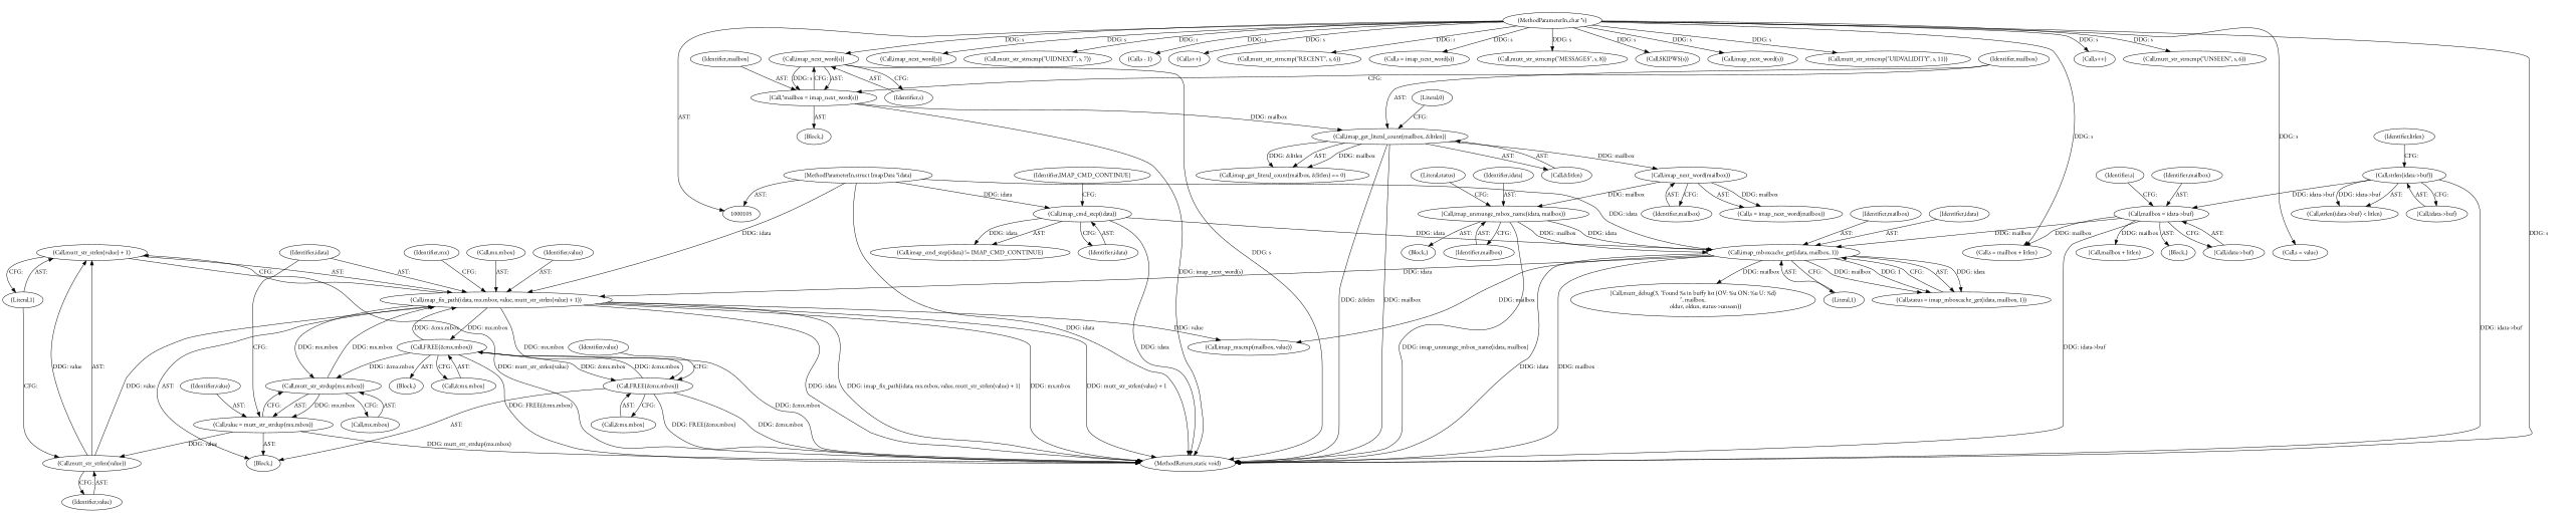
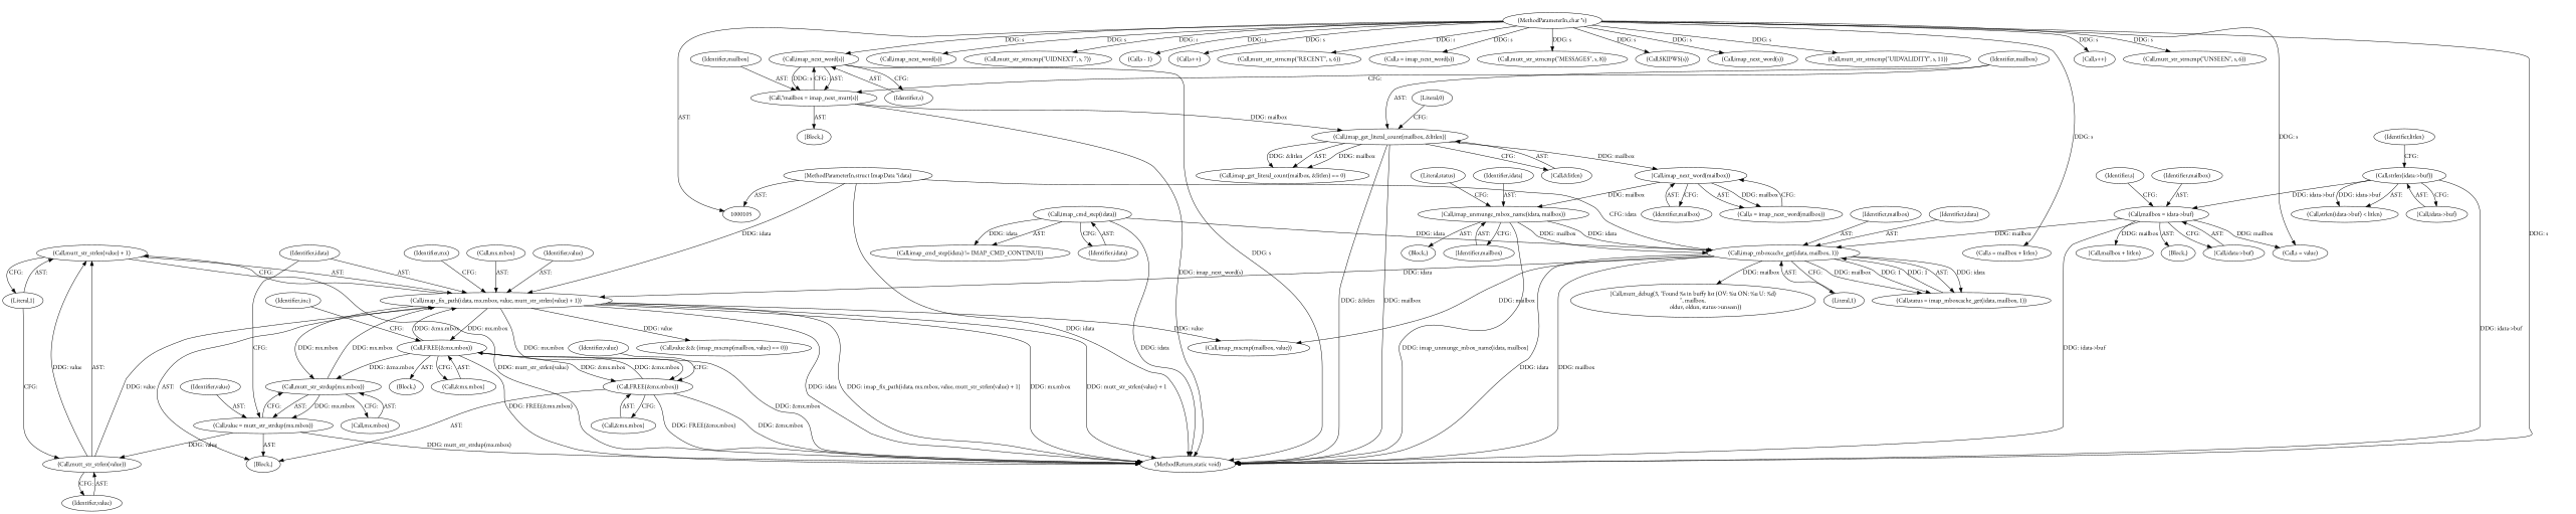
  digraph {
    fontname="EB Garamond"
    node [fontname="EB Garamond"]
    edge [fontname="EB Garamond"]
    n1 [label="(Call,mutt_str_strlen(value) + 1)"]
    n2 [label="(Call,imap_fix_path(idata, mx.mbox, value, mutt_str_strlen(value) + 1))"]
    n3 [label="(Literal,1)"]
    n4 [label="(MethodReturn,static void)"]
    n5 [label="(Call,mutt_str_strdup(mx.mbox))"]
    n6 [label="(Block,)"]
    n7 [label="(Call,FREE(&mx.mbox))"]
    n8 [label="(Call,FREE(&mx.mbox))"]
+   n9 [label="(Call,value && (imap_mxcmp(mailbox, value) == 0))"]
    n10 [label="(Call,imap_mxcmp(mailbox, value))"]
    n11 [label="(Call,mutt_str_strlen(value))"]
    n12 [label="(Identifier,value)"]
    n13 [label="(Call,value = mutt_str_strdup(mx.mbox))"]
    n14 [label="(Call,mx.mbox)"]
    n15 [label="(Call,&mx.mbox)"]
    n16 [label="(Block,)"]
    n17 [label="(Call,&mx.mbox)"]
    n18 [label="(Call,imap_mboxcache_get(idata, mailbox, 1))"]
    n19 [label="(Call,mutt_debug(3, \"Found %s in buffy list (OV: %u ON: %u U: %d)\n\", mailbox,\n                   olduv, oldun, status->unseen))"]
    n20 [label="(Call,status = imap_mboxcache_get(idata, mailbox, 1))"]
    n21 [label="(Literal,1)"]
    n22 [label="(Call,imap_cmd_step(idata))"]
    n23 [label="(Identifier,idata)"]
    n24 [label="(Call,imap_cmd_step(idata) != IMAP_CMD_CONTINUE)"]
    n25 [label="(MethodParameterIn,struct ImapData *idata)"]
    1000105
    n27 [label="(Call,imap_unmunge_mbox_name(idata, mailbox))"]
    n28 [label="(Block,)"]
    n29 [label="(Identifier,mailbox)"]
    n30 [label="(Call,imap_next_word(mailbox))"]
    n31 [label="(Identifier,mailbox)"]
    n32 [label="(Call,s = imap_next_word(mailbox))"]
    n33 [label="(Call,imap_get_literal_count(mailbox, &litlen))"]
    n34 [label="(Call,&litlen)"]
    n35 [label="(Call,imap_get_literal_count(mailbox, &litlen) == 0)"]
-   n36 [label="(Call,*mailbox = imap_next_word(s))"]
+   n36 [label="(Call,*mailbox = imap_next_mutt(s))"]
    n37 [label="(Call,imap_next_word(s))"]
    n38 [label="(Block,)"]
    n39 [label="(Identifier,s)"]
    n40 [label="(MethodParameterIn,char *s)"]
    n41 [label="(Call,imap_next_word(s))"]
    n42 [label="(Call,mutt_str_strncmp(\"UIDNEXT\", s, 7))"]
    n43 [label="(Call,s - 1)"]
    n44 [label="(Call,s++)"]
    n45 [label="(Call,mutt_str_strncmp(\"RECENT\", s, 6))"]
    n46 [label="(Call,s = imap_next_word(s))"]
    n47 [label="(Call,mutt_str_strncmp(\"MESSAGES\", s, 8))"]
    n48 [label="(Call,SKIPWS(s))"]
    n49 [label="(Call,imap_next_word(s))"]
    n50 [label="(Call,mutt_str_strncmp(\"UIDVALIDITY\", s, 11))"]
    n51 [label="(Call,s = mailbox + litlen)"]
    n52 [label="(Call,s = value)"]
    n53 [label="(Call,s++)"]
    n54 [label="(Call,mutt_str_strncmp(\"UNSEEN\", s, 6))"]
    n55 [label="(Call,mailbox = idata->buf)"]
    n56 [label="(Call,mailbox + litlen)"]
    n57 [label="(Block,)"]
    n58 [label="(Call,idata->buf)"]
    n59 [label="(Call,strlen(idata->buf))"]
    n60 [label="(Call,strlen(idata->buf) < litlen)"]
    n61 [label="(Call,idata->buf)"]
    n62 [label="(Identifier,mailbox)"]
    n63 [label="(Literal,0)"]
    n64 [label="(Literal,status)"]
-   n65 [label="(Identifier,IMAP_CMD_CONTINUE)"]
    n66 [label="(Identifier,value)"]
    n67 [label="(Identifier,value)"]
    n68 [label="(Identifier,idata)"]
    n69 [label="(Identifier,idata)"]
    n70 [label="(Identifier,mx)"]
+   n71 [label="(Identifier,inc)"]
    n72 [label="(Identifier,litlen)"]
    n73 [label="(Call,mx.mbox)"]
    n74 [label="(Identifier,mailbox)"]
    n75 [label="(Identifier,mailbox)"]
    n76 [label="(Identifier,s)"]
    n77 [label="(Identifier,mailbox)"]
    n78 [label="(Identifier,idata)"]
    n79 [label="(Identifier,value)"]
    n1 -> n2 [label="AST: "]
    n1 -> n3 [label="CFG: "]
    n1 -> n4 [label="DDG: mutt_str_strlen(value)"]
    n2 -> n1 [label="CFG: "]
    n2 -> n4 [label="DDG: imap_fix_path(idata, mx.mbox, value, mutt_str_strlen(value) + 1)"]
    n2 -> n4 [label="DDG: mx.mbox"]
    n2 -> n4 [label="DDG: mutt_str_strlen(value) + 1"]
    n2 -> n4 [label="DDG: idata"]
    n2 -> n5 [label="DDG: mx.mbox"]
    n2 -> n6 [label="AST: "]
    n2 -> n7 [label="DDG: mx.mbox"]
    n2 -> n8 [label="DDG: mx.mbox"]
+   n2 -> n9 [label="DDG: value"]
    n2 -> n10 [label="DDG: value"]
    n3 -> n1 [label="AST: "]
    n3 -> n11 [label="CFG: "]
    n5 -> n2 [label="DDG: mx.mbox"]
    n5 -> n13 [label="AST: "]
    n5 -> n13 [label="DDG: mx.mbox"]
    n5 -> n14 [label="CFG: "]
    n7 -> n2 [label="DDG: &mx.mbox"]
    n7 -> n4 [label="DDG: FREE(&mx.mbox)"]
    n7 -> n4 [label="DDG: &mx.mbox"]
    n7 -> n5 [label="DDG: &mx.mbox"]
    n7 -> n8 [label="DDG: &mx.mbox"]
    n7 -> n15 [label="CFG: "]
    n7 -> n16 [label="AST: "]
    n8 -> n4 [label="DDG: &mx.mbox"]
    n8 -> n4 [label="DDG: FREE(&mx.mbox)"]
    n8 -> n6 [label="AST: "]
    n8 -> n7 [label="DDG: &mx.mbox"]
    n8 -> n17 [label="CFG: "]
    n11 -> n1 [label="AST: "]
    n11 -> n1 [label="DDG: value"]
    n11 -> n2 [label="DDG: value"]
    n11 -> n12 [label="CFG: "]
    n12 -> n11 [label="AST: "]
    n13 -> n4 [label="DDG: mutt_str_strdup(mx.mbox)"]
    n13 -> n5 [label="CFG: "]
    n13 -> n6 [label="AST: "]
    n13 -> n11 [label="DDG: value"]
    n14 -> n5 [label="AST: "]
    n15 -> n7 [label="AST: "]
    n17 -> n8 [label="AST: "]
    n18 -> n2 [label="DDG: idata"]
    n18 -> n4 [label="DDG: idata"]
    n18 -> n4 [label="DDG: mailbox"]
    n18 -> n10 [label="DDG: mailbox"]
    n18 -> n19 [label="DDG: mailbox"]
    n18 -> n20 [label="AST: "]
    n18 -> n20 [label="DDG: idata"]
    n18 -> n20 [label="DDG: mailbox"]
    n18 -> n20 [label="DDG: 1"]
    n18 -> n21 [label="CFG: "]
-   n20 -> n18 [label="CFG: "]
+   n20 -> n18 [label="DDG: 1"]
    n21 -> n18 [label="AST: "]
    n22 -> n4 [label="DDG: idata"]
    n22 -> n18 [label="DDG: idata"]
    n22 -> n23 [label="CFG: "]
    n22 -> n24 [label="AST: "]
    n22 -> n24 [label="DDG: idata"]
    n23 -> n22 [label="AST: "]
    n25 -> n2 [label="DDG: idata"]
    n25 -> n4 [label="DDG: idata"]
-   n25 -> n18 [label="DDG: idata"]
-   n25 -> n22 [label="DDG: idata"]
+   n25 -> n18 [label="CFG: idata"]
    n25 -> 1000105 [label="AST: "]
    n27 -> n4 [label="DDG: imap_unmunge_mbox_name(idata, mailbox)"]
    n27 -> n18 [label="DDG: idata"]
    n27 -> n18 [label="DDG: mailbox"]
    n27 -> n28 [label="AST: "]
    n27 -> n29 [label="CFG: "]
    n29 -> n27 [label="AST: "]
    n30 -> n27 [label="DDG: mailbox"]
    n30 -> n31 [label="CFG: "]
    n30 -> n32 [label="AST: "]
    n30 -> n32 [label="DDG: mailbox"]
    n31 -> n30 [label="AST: "]
+   n32 -> n30 [label="CFG: "]
    n33 -> n4 [label="DDG: &litlen"]
    n33 -> n4 [label="DDG: mailbox"]
    n33 -> n30 [label="DDG: mailbox"]
-   n33 -> n34 [label="AST: "]
+   n33 -> n34 [label="CFG: "]
    n33 -> n35 [label="AST: "]
    n33 -> n35 [label="DDG: mailbox"]
    n33 -> n35 [label="DDG: &litlen"]
    n34 -> n33 [label="AST: "]
    n36 -> n4 [label="DDG: imap_next_word(s)"]
    n36 -> n33 [label="DDG: mailbox"]
    n36 -> n37 [label="CFG: "]
    n36 -> n38 [label="AST: "]
    n37 -> n4 [label="DDG: s"]
    n37 -> n36 [label="AST: "]
    n37 -> n36 [label="DDG: s"]
    n37 -> n39 [label="CFG: "]
    n39 -> n37 [label="AST: "]
    n40 -> n4 [label="DDG: s"]
    n40 -> 1000105 [label="AST: "]
    n40 -> n37 [label="DDG: s"]
    n40 -> n41 [label="DDG: s"]
    n40 -> n42 [label="DDG: s"]
    n40 -> n43 [label="DDG: s"]
    n40 -> n44 [label="DDG: s"]
    n40 -> n45 [label="DDG: s"]
    n40 -> n46 [label="DDG: s"]
    n40 -> n47 [label="DDG: s"]
    n40 -> n48 [label="DDG: s"]
    n40 -> n49 [label="DDG: s"]
    n40 -> n50 [label="DDG: s"]
    n40 -> n51 [label="DDG: s"]
    n40 -> n52 [label="DDG: s"]
    n40 -> n53 [label="DDG: s"]
    n40 -> n54 [label="DDG: s"]
    n55 -> n4 [label="DDG: idata->buf"]
    n55 -> n18 [label="DDG: mailbox"]
-   n55 -> n51 [label="DDG: mailbox"]
+   n55 -> n52 [label="DDG: mailbox"]
    n55 -> n56 [label="DDG: mailbox"]
    n55 -> n57 [label="AST: "]
    n55 -> n58 [label="CFG: "]
    n58 -> n55 [label="AST: "]
    n59 -> n4 [label="DDG: idata->buf"]
    n59 -> n55 [label="DDG: idata->buf"]
    n59 -> n60 [label="AST: "]
    n59 -> n60 [label="DDG: idata->buf"]
    n59 -> n61 [label="CFG: "]
    n61 -> n59 [label="AST: "]
    n62 -> n18 [label="AST: "]
    n63 -> n33 [label="CFG: "]
    n64 -> n27 [label="CFG: "]
-   n65 -> n22 [label="CFG: "]
    n66 -> n2 [label="AST: "]
    n67 -> n8 [label="CFG: "]
    n68 -> n27 [label="AST: "]
    n69 -> n2 [label="AST: "]
    n69 -> n13 [label="CFG: "]
    n70 -> n2 [label="CFG: "]
+   n71 -> n7 [label="CFG: "]
    n72 -> n59 [label="CFG: "]
    n73 -> n2 [label="AST: "]
    n74 -> n36 [label="AST: "]
    n75 -> n55 [label="AST: "]
    n76 -> n55 [label="CFG: "]
    n77 -> n33 [label="AST: "]
    n77 -> n36 [label="CFG: "]
    n78 -> n18 [label="AST: "]
    n79 -> n13 [label="AST: "]
  }
